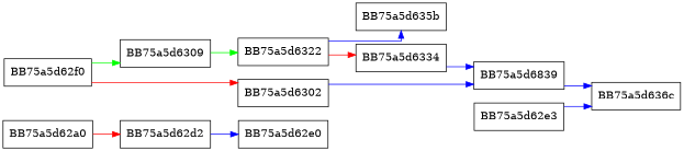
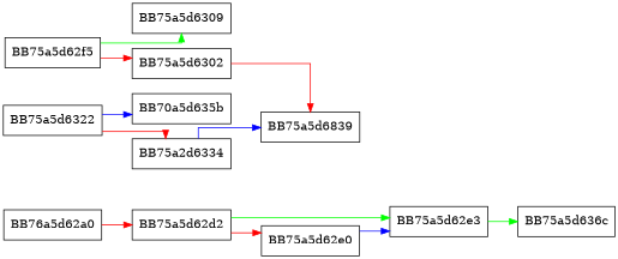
  digraph {
    rankdir=LR
    splines=ortho
    node [shape=box]
    edge [color=blue]
-   BB75a5d62a0
+   BB75a5d62a0 [label=BB76a5d62a0]
    BB75a5d62d2
-   BB75a5d62f0
+   BB75a5d62f0 [label=BB75a5d62f5]
    BB75a5d6309
    BB75a5d6302
    BB75a5d62e3
    BB75a5d62e0
    BB75a5d6322
    n9 [label=BB75a5d6839]
    BB75a5d636c
-   BB75a5d635b
-   BB75a5d6334
+   BB75a5d635b [label=BB70a5d635b]
+   BB75a5d6334 [label=BB75a2d6334]
    BB75a5d62a0 -> BB75a5d62d2 [color=red]
-   BB75a5d62d2 -> BB75a5d62e0
+   BB75a5d62d2 -> BB75a5d62e3 [color=green]
+   BB75a5d62d2 -> BB75a5d62e0 [color=red]
    BB75a5d62f0 -> BB75a5d6309 [color=green]
    BB75a5d62f0 -> BB75a5d6302 [color=red]
-   BB75a5d6309 -> BB75a5d6322 [color=green]
-   BB75a5d6302 -> n9
-   BB75a5d62e3 -> BB75a5d636c
+   BB75a5d6302 -> n9 [color=red]
+   BB75a5d62e3 -> BB75a5d636c [color=green]
+   BB75a5d62e0 -> BB75a5d62e3
    BB75a5d6322 -> BB75a5d635b
    BB75a5d6322 -> BB75a5d6334 [color=red]
-   n9 -> BB75a5d636c
    BB75a5d6334 -> n9
  }
